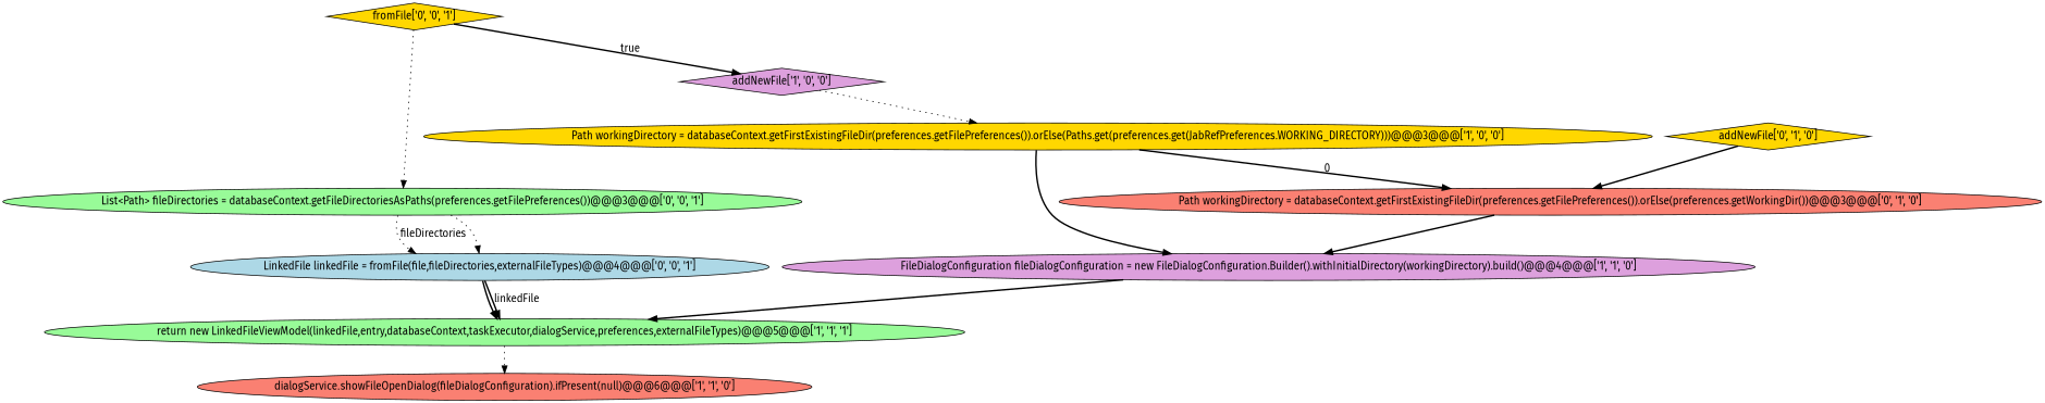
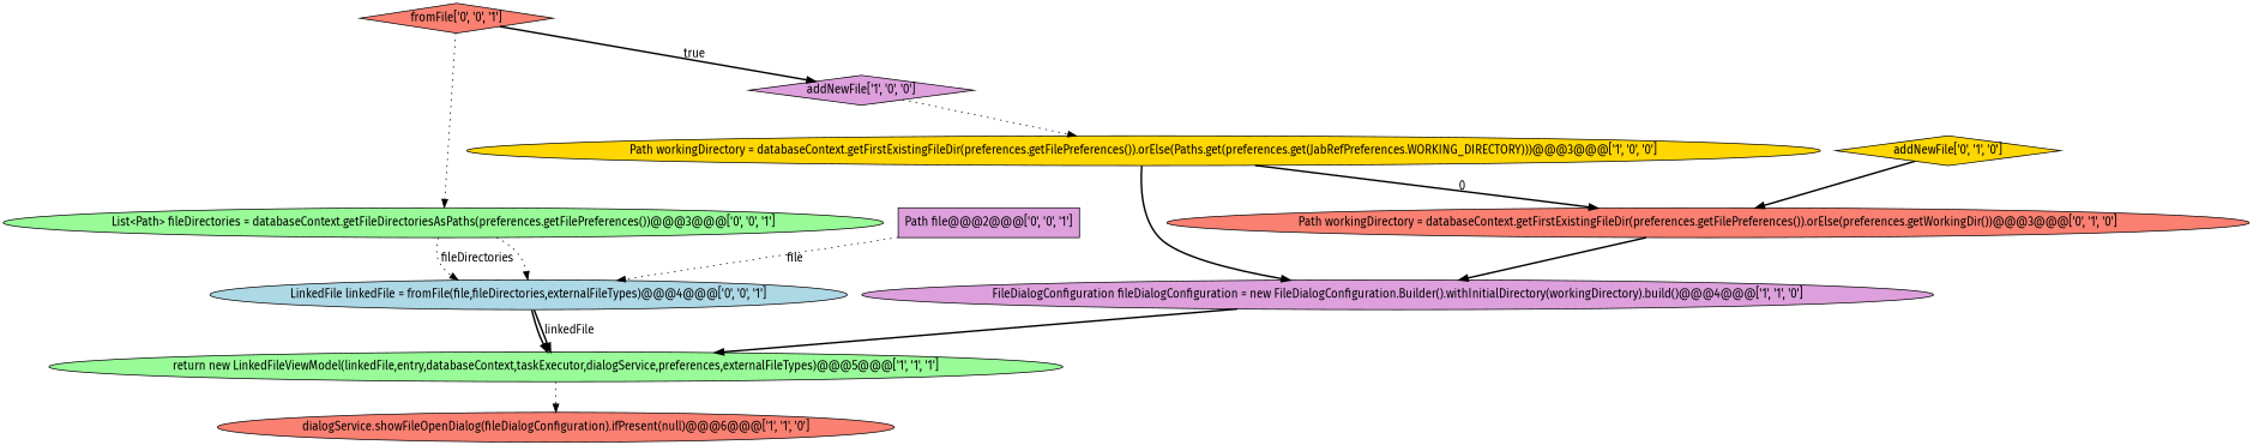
  digraph {
    fontname="Fira Sans"
    node [fillcolor=gold fontname="Fira Sans" shape=ellipse style=filled]
    edge [fontname="Fira Sans" style=bold]
-   n1 [label="fromFile['0', '0', '1']" shape=diamond]
+   n1 [fillcolor=salmon label="fromFile['0', '0', '1']" shape=diamond]
    n2 [fillcolor=palegreen label="List<Path> fileDirectories = databaseContext.getFileDirectoriesAsPaths(preferences.getFilePreferences())@@@3@@@['0', '0', '1']"]
    n3 [fillcolor=plum label="addNewFile['1', '0', '0']" shape=diamond]
    n4 [fillcolor=lightblue label="LinkedFile linkedFile = fromFile(file,fileDirectories,externalFileTypes)@@@4@@@['0', '0', '1']"]
+   n5 [fillcolor=plum label="Path file@@@2@@@['0', '0', '1']" shape=box]
    n6 [fillcolor=palegreen label="return new LinkedFileViewModel(linkedFile,entry,databaseContext,taskExecutor,dialogService,preferences,externalFileTypes)@@@5@@@['1', '1', '1']"]
    n7 [fillcolor=salmon label="Path workingDirectory = databaseContext.getFirstExistingFileDir(preferences.getFilePreferences()).orElse(preferences.getWorkingDir())@@@3@@@['0', '1', '0']"]
    n8 [fillcolor=plum label="FileDialogConfiguration fileDialogConfiguration = new FileDialogConfiguration.Builder().withInitialDirectory(workingDirectory).build()@@@4@@@['1', '1', '0']"]
    n9 [fillcolor=salmon label="dialogService.showFileOpenDialog(fileDialogConfiguration).ifPresent(null)@@@6@@@['1', '1', '0']"]
    n10 [label="Path workingDirectory = databaseContext.getFirstExistingFileDir(preferences.getFilePreferences()).orElse(Paths.get(preferences.get(JabRefPreferences.WORKING_DIRECTORY)))@@@3@@@['1', '0', '0']"]
    n11 [label="addNewFile['0', '1', '0']" shape=diamond]
    n1 -> n2 [style=dotted]
    n1 -> n3 [label=true]
    n2 -> n4 [style=dotted]
    n2 -> n4 [label=fileDirectories style=dotted]
    n3 -> n10 [style=dotted]
    n4 -> n6 [label=linkedFile]
    n4 -> n6
+   n5 -> n4 [label=file style=dotted]
    n6 -> n9 [style=dotted]
    n7 -> n8
    n8 -> n6
    n10 -> n7 [label=0]
    n10 -> n8
    n11 -> n7
  }
